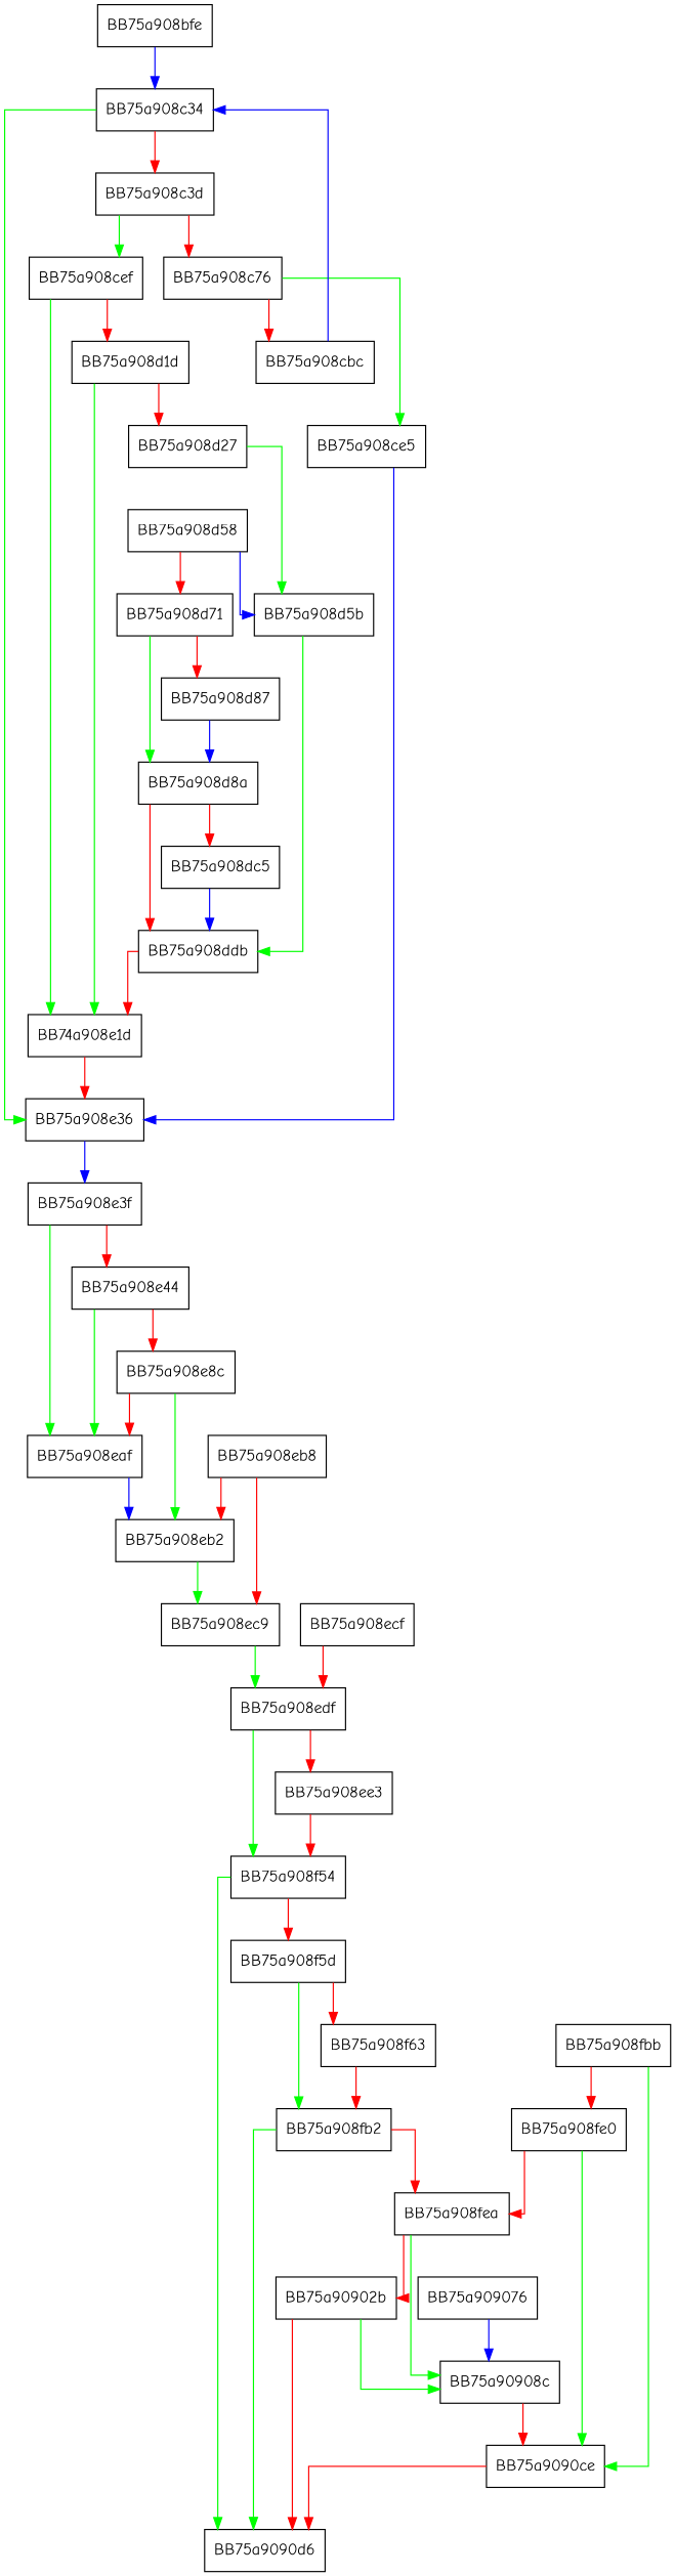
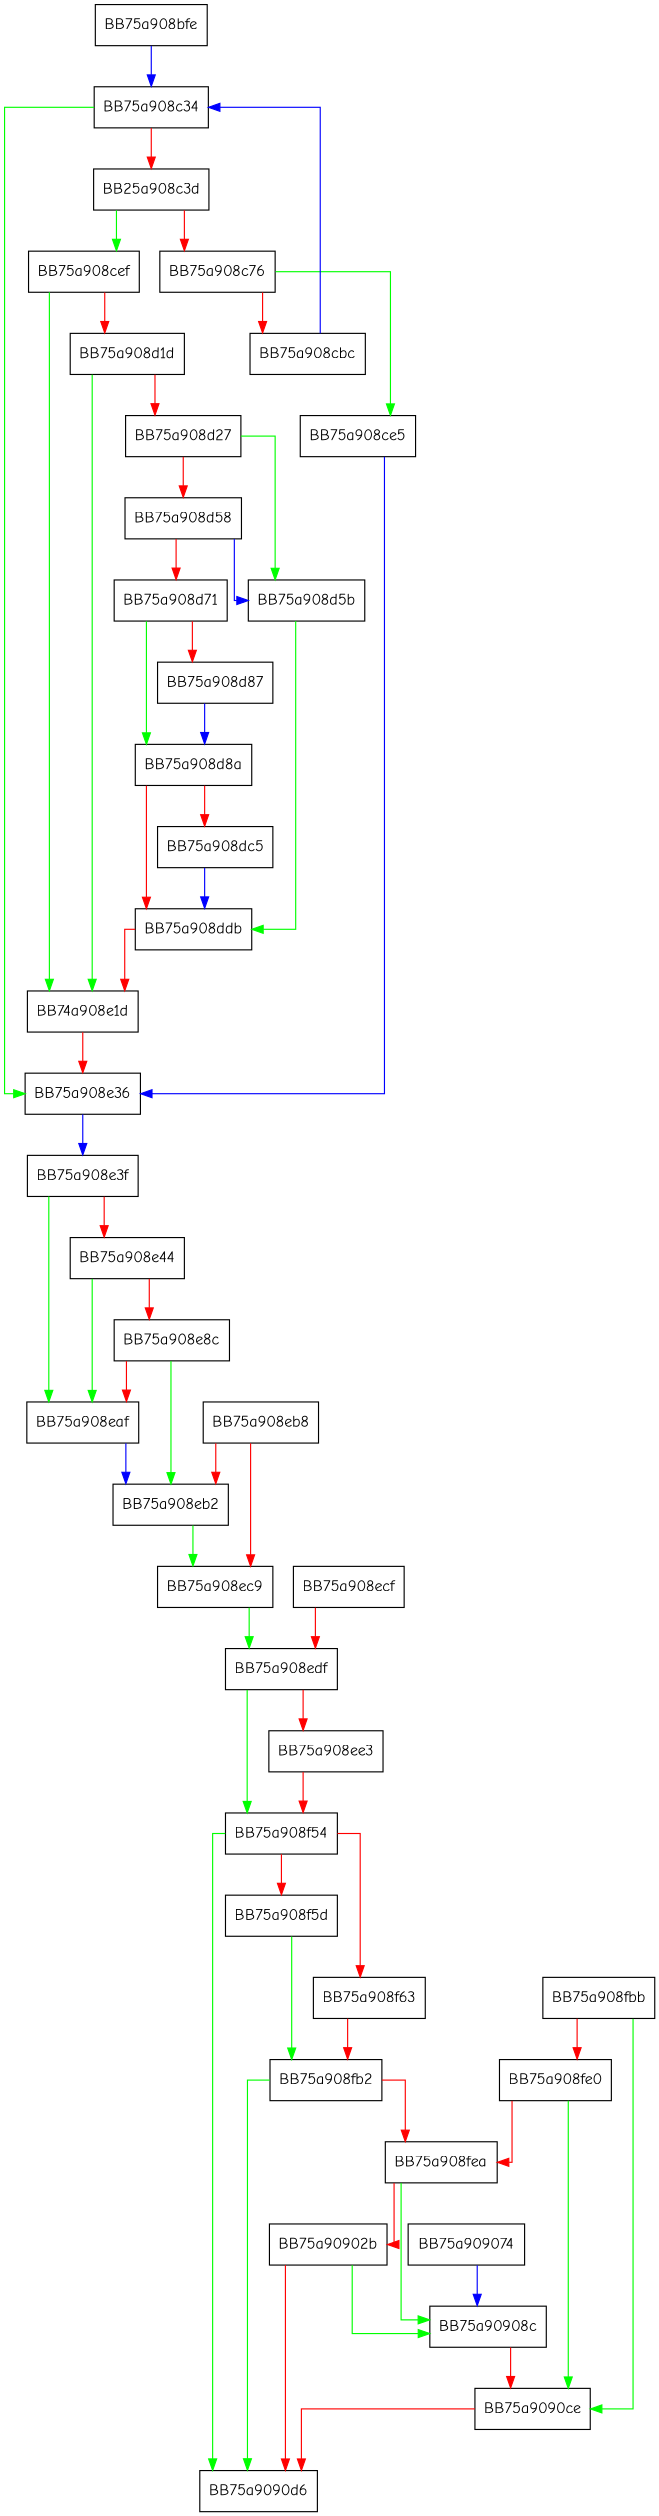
  digraph {
    fontname="Comic Neue"
    splines=ortho
    node [fontname="Comic Neue" shape=box]
    edge [color=red fontname="Comic Neue"]
    BB75a908e3f
    BB75a908eaf
    BB75a908e44
    BB75a908bfe
    BB75a908c34
    BB75a908eb2
    BB75a908e8c
    BB75a908e36
-   BB75a908c3d
+   BB75a908c3d [label=BB25a908c3d]
    BB75a908cef
    BB75a908c76
    n12 [label=BB74a908e1d]
    BB75a908d1d
    BB75a908ce5
    BB75a908cbc
    BB75a908d27
    BB75a908d5b
    BB75a908d58
    BB75a908ddb
    BB75a908d71
    BB75a908d8a
    BB75a908d87
    BB75a908dc5
    BB75a908ec9
    BB75a908edf
    BB75a908eb8
    BB75a908f54
    BB75a908ee3
    BB75a908ecf
    BB75a9090d6
    BB75a908f5d
    BB75a908fb2
    BB75a908f63
    BB75a908fea
    BB75a908fbb
    BB75a9090ce
    BB75a908fe0
    BB75a90908c
    BB75a90902b
-   BB75a909076
+   BB75a909076 [label=BB75a909074]
    BB75a908e3f -> BB75a908eaf [color=green]
    BB75a908e3f -> BB75a908e44
    BB75a908eaf -> BB75a908eb2 [color=blue]
    BB75a908e44 -> BB75a908eaf [color=green]
    BB75a908e44 -> BB75a908e8c
    BB75a908bfe -> BB75a908c34 [color=blue]
    BB75a908c34 -> BB75a908e36 [color=green]
    BB75a908c34 -> BB75a908c3d
    BB75a908eb2 -> BB75a908ec9 [color=green]
    BB75a908e8c -> BB75a908eaf
    BB75a908e8c -> BB75a908eb2 [color=green]
    BB75a908e36 -> BB75a908e3f [color=blue]
    BB75a908c3d -> BB75a908cef [color=green]
    BB75a908c3d -> BB75a908c76
    BB75a908cef -> n12 [color=green]
    BB75a908cef -> BB75a908d1d
    BB75a908c76 -> BB75a908ce5 [color=green]
    BB75a908c76 -> BB75a908cbc
    n12 -> BB75a908e36
    BB75a908d1d -> n12 [color=green]
    BB75a908d1d -> BB75a908d27
    BB75a908ce5 -> BB75a908e36 [color=blue]
    BB75a908cbc -> BB75a908c34 [color=blue]
    BB75a908d27 -> BB75a908d5b [color=green]
+   BB75a908d27 -> BB75a908d58
    BB75a908d5b -> BB75a908ddb [color=green]
    BB75a908d58 -> BB75a908d5b [color=blue]
    BB75a908d58 -> BB75a908d71
    BB75a908ddb -> n12
    BB75a908d71 -> BB75a908d8a [color=green]
    BB75a908d71 -> BB75a908d87
    BB75a908d8a -> BB75a908ddb
    BB75a908d8a -> BB75a908dc5
    BB75a908d87 -> BB75a908d8a [color=blue]
    BB75a908dc5 -> BB75a908ddb [color=blue]
    BB75a908ec9 -> BB75a908edf [color=green]
    BB75a908edf -> BB75a908f54 [color=green]
    BB75a908edf -> BB75a908ee3
    BB75a908eb8 -> BB75a908eb2
    BB75a908eb8 -> BB75a908ec9
    BB75a908f54 -> BB75a9090d6 [color=green]
    BB75a908f54 -> BB75a908f5d
    BB75a908ee3 -> BB75a908f54
    BB75a908ecf -> BB75a908edf
    BB75a908f5d -> BB75a908fb2 [color=green]
-   BB75a908f5d -> BB75a908f63
+   BB75a908f54 -> BB75a908f63
    BB75a908fb2 -> BB75a9090d6 [color=green]
    BB75a908fb2 -> BB75a908fea
    BB75a908f63 -> BB75a908fb2
    BB75a908fea -> BB75a90908c [color=green]
    BB75a908fea -> BB75a90902b
    BB75a908fbb -> BB75a9090ce [color=green]
    BB75a908fbb -> BB75a908fe0
    BB75a9090ce -> BB75a9090d6
    BB75a908fe0 -> BB75a908fea
    BB75a908fe0 -> BB75a9090ce [color=green]
    BB75a90908c -> BB75a9090ce
    BB75a90902b -> BB75a9090d6
    BB75a90902b -> BB75a90908c [color=green]
    BB75a909076 -> BB75a90908c [color=blue]
  }
